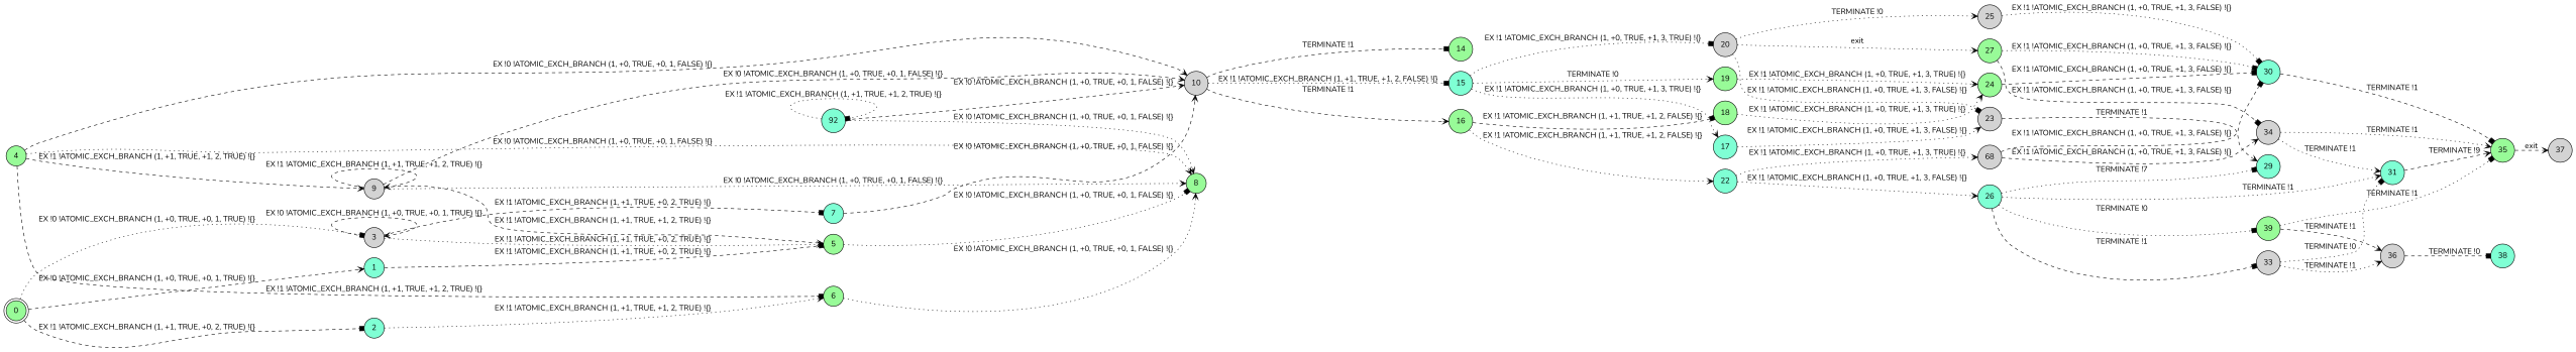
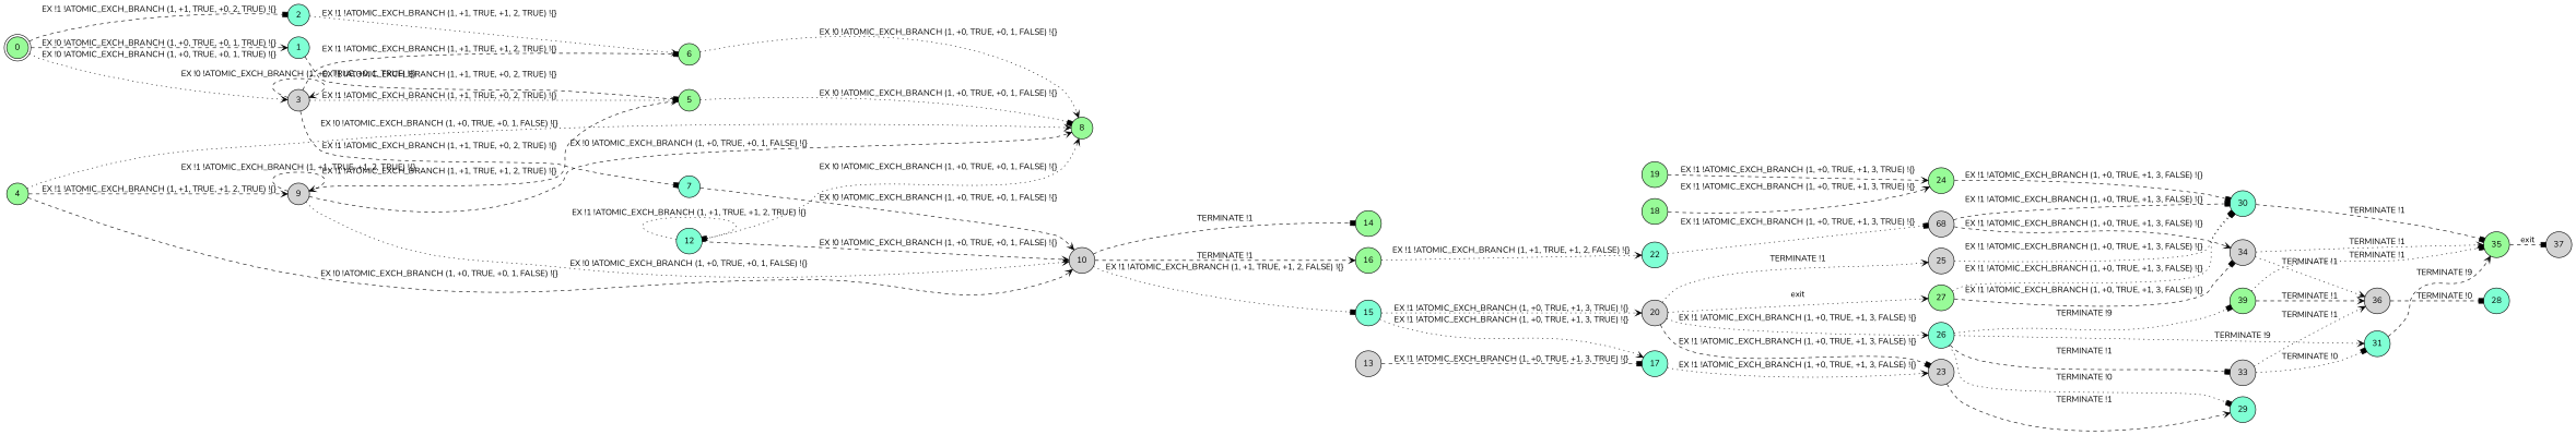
  digraph {
    fontname=Nunito
    rankdir=LR
    node [fillcolor=palegreen fontname=Nunito shape=circle style=filled]
    edge [arrowhead=vee fontname=Nunito style=dotted]
    0 [peripheries=2]
    1 [fillcolor=aquamarine]
    2 [fillcolor=aquamarine]
    3 [fillcolor=lightgrey]
    5
    6
    7 [fillcolor=aquamarine]
    4
    8
    9 [fillcolor=lightgrey]
    10 [fillcolor=lightgrey]
    14
    15 [fillcolor=aquamarine]
    16
-   12 [fillcolor=aquamarine label=92]
+   12 [fillcolor=aquamarine]
+   13 [fillcolor=lightgrey]
    17 [fillcolor=aquamarine]
    19
    20 [fillcolor=lightgrey]
    18
    22 [fillcolor=aquamarine]
    23 [fillcolor=lightgrey]
    24
    25 [fillcolor=lightgrey]
    26 [fillcolor=aquamarine]
    27
    n27 [fillcolor=lightgrey label=68]
    29 [fillcolor=aquamarine]
    30 [fillcolor=aquamarine]
    31 [fillcolor=aquamarine]
    n31 [label=39]
    33 [fillcolor=lightgrey]
    34 [fillcolor=lightgrey]
    35
    36 [fillcolor=lightgrey]
    37 [fillcolor=lightgrey]
-   38 [fillcolor=aquamarine]
+   38 [fillcolor=aquamarine label=28]
    0 -> 1 [label="EX !0 !ATOMIC_EXCH_BRANCH (1, +0, TRUE, +0, 1, TRUE) !{}" style=dashed]
    0 -> 2 [arrowhead=box label="EX !1 !ATOMIC_EXCH_BRANCH (1, +1, TRUE, +0, 2, TRUE) !{}" style=dashed]
-   0 -> 3 [arrowhead=box label="EX !0 !ATOMIC_EXCH_BRANCH (1, +0, TRUE, +0, 1, TRUE) !{}"]
+   0 -> 3 [label="EX !0 !ATOMIC_EXCH_BRANCH (1, +0, TRUE, +0, 1, TRUE) !{}"]
    1 -> 5 [arrowhead=box label="EX !1 !ATOMIC_EXCH_BRANCH (1, +1, TRUE, +0, 2, TRUE) !{}" style=dashed]
    2 -> 6 [label="EX !1 !ATOMIC_EXCH_BRANCH (1, +1, TRUE, +1, 2, TRUE) !{}"]
    3 -> 3 [label="EX !0 !ATOMIC_EXCH_BRANCH (1, +0, TRUE, +0, 1, TRUE) !{}" style=dashed]
    3 -> 5 [label="EX !1 !ATOMIC_EXCH_BRANCH (1, +1, TRUE, +0, 2, TRUE) !{}"]
    3 -> 7 [arrowhead=box label="EX !1 !ATOMIC_EXCH_BRANCH (1, +1, TRUE, +0, 2, TRUE) !{}" style=dashed]
    5 -> 8 [arrowhead=box label="EX !0 !ATOMIC_EXCH_BRANCH (1, +0, TRUE, +0, 1, FALSE) !{}"]
    6 -> 8 [label="EX !0 !ATOMIC_EXCH_BRANCH (1, +0, TRUE, +0, 1, FALSE) !{}"]
    7 -> 10 [label="EX !0 !ATOMIC_EXCH_BRANCH (1, +0, TRUE, +0, 1, FALSE) !{}" style=dashed]
-   4 -> 6 [arrowhead=box label="EX !1 !ATOMIC_EXCH_BRANCH (1, +1, TRUE, +1, 2, TRUE) !{}" style=dashed]
+   3 -> 6 [arrowhead=box label="EX !1 !ATOMIC_EXCH_BRANCH (1, +1, TRUE, +1, 2, TRUE) !{}" style=dashed]
    4 -> 8 [label="EX !0 !ATOMIC_EXCH_BRANCH (1, +0, TRUE, +0, 1, FALSE) !{}"]
    4 -> 9 [label="EX !1 !ATOMIC_EXCH_BRANCH (1, +1, TRUE, +1, 2, TRUE) !{}" style=dashed]
    4 -> 10 [label="EX !0 !ATOMIC_EXCH_BRANCH (1, +0, TRUE, +0, 1, FALSE) !{}" style=dashed]
    9 -> 5 [label="EX !1 !ATOMIC_EXCH_BRANCH (1, +1, TRUE, +1, 2, TRUE) !{}" style=dashed]
-   9 -> 8 [label="EX !0 !ATOMIC_EXCH_BRANCH (1, +0, TRUE, +0, 1, FALSE) !{}"]
+   9 -> 8 [label="EX !0 !ATOMIC_EXCH_BRANCH (1, +0, TRUE, +0, 1, FALSE) !{}" style=dashed]
    9 -> 9 [label="EX !1 !ATOMIC_EXCH_BRANCH (1, +1, TRUE, +1, 2, TRUE) !{}" style=dashed]
-   9 -> 10 [label="EX !0 !ATOMIC_EXCH_BRANCH (1, +0, TRUE, +0, 1, FALSE) !{}" style=dashed]
+   9 -> 10 [label="EX !0 !ATOMIC_EXCH_BRANCH (1, +0, TRUE, +0, 1, FALSE) !{}"]
    10 -> 14 [arrowhead=box label="TERMINATE !1" style=dashed]
    10 -> 15 [arrowhead=box label="EX !1 !ATOMIC_EXCH_BRANCH (1, +1, TRUE, +1, 2, FALSE) !{}"]
    10 -> 16 [label="TERMINATE !1" style=dashed]
    15 -> 17 [label="EX !1 !ATOMIC_EXCH_BRANCH (1, +0, TRUE, +1, 3, TRUE) !{}"]
-   15 -> 19 [label="TERMINATE !0"]
-   15 -> 20 [arrowhead=box label="EX !1 !ATOMIC_EXCH_BRANCH (1, +0, TRUE, +1, 3, TRUE) !{}"]
-   16 -> 18 [arrowhead=box label="EX !1 !ATOMIC_EXCH_BRANCH (1, +1, TRUE, +1, 2, FALSE) !{}" style=dashed]
+   15 -> 20 [label="EX !1 !ATOMIC_EXCH_BRANCH (1, +0, TRUE, +1, 3, TRUE) !{}"]
    16 -> 22 [label="EX !1 !ATOMIC_EXCH_BRANCH (1, +1, TRUE, +1, 2, FALSE) !{}"]
    12 -> 8 [label="EX !0 !ATOMIC_EXCH_BRANCH (1, +0, TRUE, +0, 1, FALSE) !{}"]
    12 -> 10 [label="EX !0 !ATOMIC_EXCH_BRANCH (1, +0, TRUE, +0, 1, FALSE) !{}" style=dashed]
    12 -> 12 [arrowhead=box label="EX !1 !ATOMIC_EXCH_BRANCH (1, +1, TRUE, +1, 2, TRUE) !{}"]
+   13 -> 17 [arrowhead=box label="EX !1 !ATOMIC_EXCH_BRANCH (1, +0, TRUE, +1, 3, TRUE) !{}" style=dashed]
    17 -> 23 [label="EX !1 !ATOMIC_EXCH_BRANCH (1, +0, TRUE, +1, 3, FALSE) !{}"]
-   19 -> 24 [label="EX !1 !ATOMIC_EXCH_BRANCH (1, +0, TRUE, +1, 3, TRUE) !{}"]
-   20 -> 23 [arrowhead=box label="EX !1 !ATOMIC_EXCH_BRANCH (1, +0, TRUE, +1, 3, FALSE) !{}"]
-   20 -> 25 [label="TERMINATE !0"]
-   22 -> 26 [label="EX !1 !ATOMIC_EXCH_BRANCH (1, +0, TRUE, +1, 3, FALSE) !{}"]
+   19 -> 24 [label="EX !1 !ATOMIC_EXCH_BRANCH (1, +0, TRUE, +1, 3, TRUE) !{}" style=dashed]
+   20 -> 23 [arrowhead=box label="EX !1 !ATOMIC_EXCH_BRANCH (1, +0, TRUE, +1, 3, FALSE) !{}" style=dashed]
+   20 -> 25 [label="TERMINATE !1"]
+   20 -> 26 [label="EX !1 !ATOMIC_EXCH_BRANCH (1, +0, TRUE, +1, 3, FALSE) !{}"]
    20 -> 27 [label=exit]
-   18 -> 24 [label="EX !1 !ATOMIC_EXCH_BRANCH (1, +0, TRUE, +1, 3, TRUE) !{}"]
-   22 -> n27 [label="EX !1 !ATOMIC_EXCH_BRANCH (1, +0, TRUE, +1, 3, TRUE) !{}"]
+   18 -> 24 [label="EX !1 !ATOMIC_EXCH_BRANCH (1, +0, TRUE, +1, 3, TRUE) !{}" style=dashed]
+   22 -> n27 [arrowhead=box label="EX !1 !ATOMIC_EXCH_BRANCH (1, +0, TRUE, +1, 3, TRUE) !{}"]
    23 -> 29 [label="TERMINATE !1" style=dashed]
    24 -> 30 [arrowhead=box label="EX !1 !ATOMIC_EXCH_BRANCH (1, +0, TRUE, +1, 3, FALSE) !{}" style=dashed]
    25 -> 30 [arrowhead=box label="EX !1 !ATOMIC_EXCH_BRANCH (1, +0, TRUE, +1, 3, FALSE) !{}"]
-   26 -> 29 [arrowhead=box label="TERMINATE !7"]
-   26 -> 31 [label="TERMINATE !1"]
-   26 -> n31 [arrowhead=box label="TERMINATE !0"]
+   26 -> 29 [arrowhead=box label="TERMINATE !0"]
+   26 -> 31 [label="TERMINATE !9"]
+   26 -> n31 [arrowhead=box label="TERMINATE !9"]
    26 -> 33 [arrowhead=box label="TERMINATE !1" style=dashed]
    27 -> 30 [arrowhead=box label="EX !1 !ATOMIC_EXCH_BRANCH (1, +0, TRUE, +1, 3, FALSE) !{}"]
    27 -> 34 [arrowhead=box label="EX !1 !ATOMIC_EXCH_BRANCH (1, +0, TRUE, +1, 3, FALSE) !{}" style=dashed]
    n27 -> 30 [arrowhead=box label="EX !1 !ATOMIC_EXCH_BRANCH (1, +0, TRUE, +1, 3, FALSE) !{}" style=dashed]
    n27 -> 34 [label="EX !1 !ATOMIC_EXCH_BRANCH (1, +0, TRUE, +1, 3, FALSE) !{}" style=dashed]
    30 -> 35 [arrowhead=box label="TERMINATE !1" style=dashed]
    31 -> 35 [label="TERMINATE !9" style=dashed]
    n31 -> 35 [arrowhead=box label="TERMINATE !1"]
    n31 -> 36 [label="TERMINATE !1" style=dashed]
    33 -> 31 [arrowhead=box label="TERMINATE !0"]
    33 -> 36 [label="TERMINATE !1"]
    34 -> 35 [label="TERMINATE !1"]
-   34 -> 31 [label="TERMINATE !1"]
-   35 -> 37 [label=exit style=dashed]
+   34 -> 36 [label="TERMINATE !1"]
+   35 -> 37 [arrowhead=box label=exit style=dashed]
    36 -> 38 [arrowhead=box label="TERMINATE !0" style=dashed]
  }
